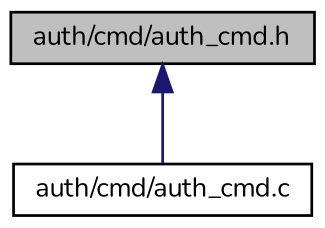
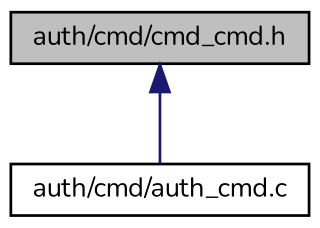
  digraph {
    fontname=Nunito
    node [color=black fontname=Nunito fontsize=10 shape=record style=filled]
-   n1 [fillcolor=grey75 fontcolor=black height=0.2 label="auth/cmd/auth_cmd.h" width=0.4]
+   n1 [fillcolor=grey75 fontcolor=black height=0.2 label="auth/cmd/cmd_cmd.h" width=0.4]
    n2 [fillcolor=white height=0.2 label="auth/cmd/auth_cmd.c" width=0.4]
    n1 -> n2 [color=midnightblue dir=back fontname=Nunito fontsize=10 labelfontname=Helvetica labelfontsize=10 style=solid]
  }
